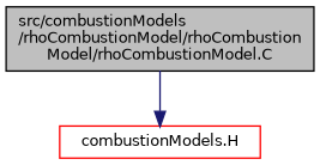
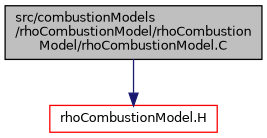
  digraph {
    node [fontname=Helvetica fontsize=10 shape=record]
    n1 [color=black fillcolor=grey75 fontcolor=black height=0.2 label="src/combustionModels\l/rhoCombustionModel/rhoCombustion\lModel/rhoCombustionModel.C" style=filled width=0.4]
-   n2 [color=red height=0.2 label="combustionModels.H" width=0.4]
+   n2 [color=red height=0.2 label="rhoCombustionModel.H" width=0.4]
    n1 -> n2 [color=midnightblue fontname=Helvetica fontsize=10 labelfontname=Helvetica labelfontsize=10 style=solid]
  }
